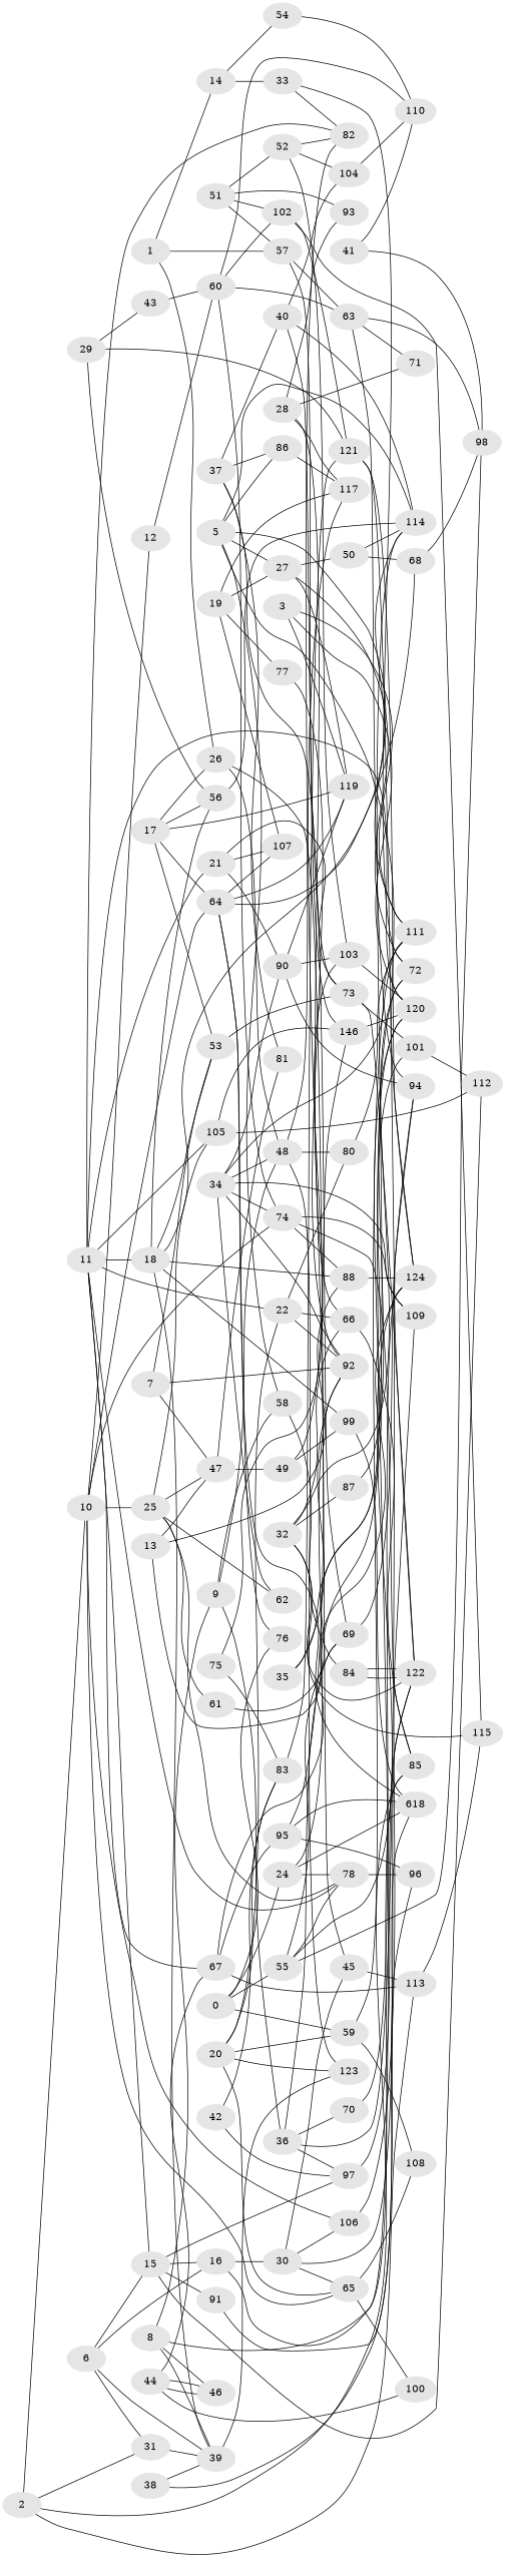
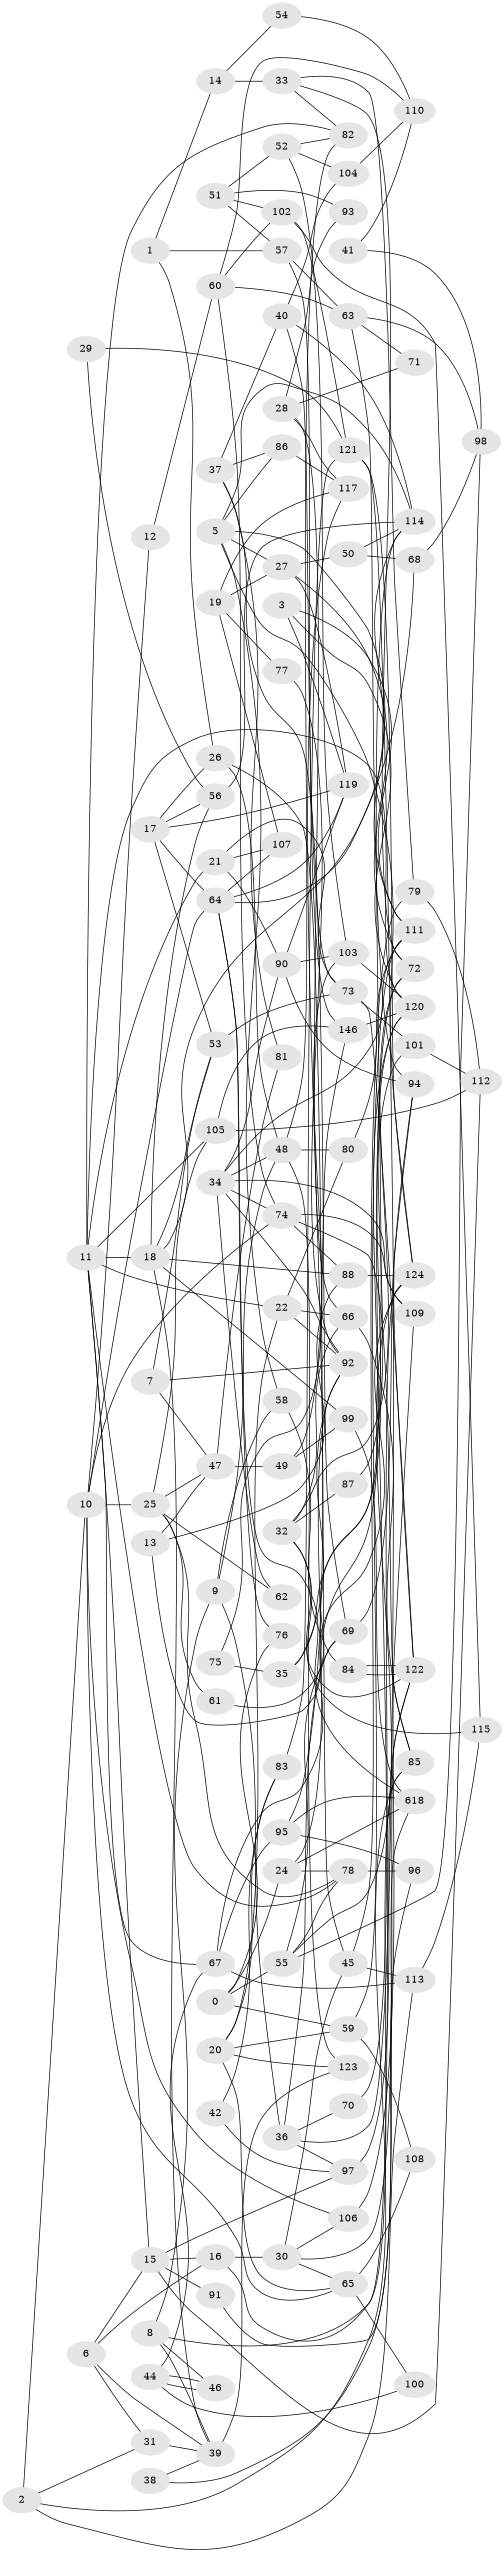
  graph {
    rankdir=LR
    node [color=gray90 style=filled]
    1
    14
    26
    57
    33
    54
    48
    45
    n9 [label=146]
    63
    2
    10
    31
    85
    113
    12
    25
    64
    65
    74
    106
    39
    115
    3
    111
    119
    120
    n28 [label=0]
    24
    55
    59
    76
    92
    78
    n35 [label=618]
    124
    69
    98
    108
    5
    27
    58
    86
    114
    50
    72
    84
    117
    6
    15
    16
    91
    97
    112
    30
    123
    7
    47
    53
    81
    49
    73
    8
    9
    46
    36
    70
    94
    82
    80
    60
    105
    61
    62
    107
    68
    100
    88
    109
    11
    18
    21
    22
    67
    56
    99
    90
    66
    95
    96
    110
    102
    13
+   79
    122
    17
    19
    77
    20
    83
    121
    101
    103
    28
    71
    93
    29
-   43
    32
    87
    34
    35
    37
    40
    104
    38
    41
    42
    44
    51
    52
    75
    1 -- 14
    1 -- 26
    1 -- 57
    14 -- 33
    14 -- 54
    26 -- 48
    26 -- 45
    57 -- n9
    57 -- 63
    33 -- 72
    33 -- 82
+   33 -- 79
    54 -- 110
    48 -- 123
    48 -- 82
    48 -- 80
    45 -- 113
+   45 -- 79
    n9 -- 120
    63 -- 98
    63 -- 94
    63 -- 71
    2 -- 10
    2 -- 31
    2 -- 85
    2 -- 113
    10 -- 12
    10 -- 25
    10 -- 64
    10 -- 65
    10 -- 74
    10 -- 106
    31 -- 39
    113 -- 115
    12 -- 60
    25 -- 78
    25 -- 47
    25 -- 105
    25 -- 61
    25 -- 62
    64 -- 119
    64 -- 76
    64 -- n35
    64 -- 107
    64 -- 68
    65 -- 108
    65 -- 100
    74 -- 85
    74 -- 88
    74 -- 109
    106 -- 109
    39 -- 123
    3 -- 111
    3 -- 119
    3 -- 120
    n28 -- 24
    n28 -- 55
    n28 -- 59
    n28 -- 76
    24 -- 92
    24 -- 78
    24 -- n35
    55 -- 78
    55 -- 124
    55 -- 69
    55 -- 98
    59 -- 111
    59 -- 108
    78 -- 96
    69 -- 94
    5 -- 111
    5 -- 124
    5 -- 27
    5 -- 58
    5 -- 86
    5 -- 114
    27 -- 119
    27 -- 50
    27 -- 72
    58 -- 84
    86 -- 117
    50 -- 114
    50 -- 68
    84 -- 122
    84 -- 122
    6 -- 31
    6 -- 39
    6 -- 15
    6 -- 16
    15 -- 16
    15 -- 91
    15 -- 97
    15 -- 112
    16 -- 85
    16 -- 30
    91 -- n35
    97 -- 122
    30 -- 45
    30 -- 65
    30 -- 106
    30 -- 122
    7 -- 92
    7 -- 47
    7 -- 53
    47 -- 81
    47 -- 49
    53 -- 73
    49 -- n9
    49 -- 99
    73 -- 122
    73 -- 101
    8 -- 39
    8 -- 124
    8 -- 9
    8 -- 46
    9 -- 48
    9 -- 58
    9 -- 36
    36 -- 69
    36 -- 97
    36 -- 70
    36 -- 94
    70 -- 72
    80 -- 111
    60 -- 63
    60 -- 74
    60 -- 110
    60 -- 102
    105 -- n9
    105 -- 112
    61 -- 114
    68 -- 98
    88 -- 124
    11 -- 120
    11 -- 78
    11 -- 15
    11 -- 82
    11 -- 105
    11 -- 18
    11 -- 21
    11 -- 22
    11 -- 67
    18 -- 39
    18 -- 114
    18 -- 53
    18 -- 88
    18 -- 56
    18 -- 99
    21 -- 73
    21 -- 107
    21 -- 90
    22 -- 92
    22 -- 80
    22 -- 66
    67 -- 113
    67 -- 120
    67 -- 95
    56 -- 114
    99 -- n35
    90 -- 119
    90 -- 94
    90 -- 103
    66 -- 85
    95 -- n35
    95 -- 117
    95 -- 96
    102 -- 115
    102 -- 121
    13 -- 124
    13 -- 47
    13 -- 88
+   79 -- 112
    17 -- 26
    17 -- 64
    17 -- 119
    17 -- 53
    17 -- 56
    19 -- 27
    19 -- 117
    19 -- 107
    19 -- 77
    77 -- 92
    20 -- 65
    20 -- 59
    20 -- 123
    20 -- 22
    20 -- 83
    83 -- 121
    121 -- 124
    121 -- 122
    101 -- 112
    103 -- 120
    28 -- 117
    28 -- 66
    28 -- 71
    28 -- 93
    29 -- 56
    29 -- 121
-   29 -- 43
-   43 -- 60
    32 -- 115
    32 -- 72
    32 -- 66
    32 -- 122
    32 -- 87
    87 -- 120
    34 -- 48
    34 -- 74
    34 -- 111
    34 -- 92
    34 -- 62
    34 -- 109
    34 -- 90
    35 -- 92
    35 -- 101
    37 -- 69
    37 -- 86
    37 -- 81
    37 -- 40
    40 -- 114
    40 -- 73
    40 -- 104
    104 -- 110
    38 -- 39
    38 -- 96
    41 -- 98
    41 -- 110
    42 -- 97
    42 -- 83
    44 -- 46
    44 -- 46
    44 -- 100
    44 -- 67
    51 -- 57
    51 -- 102
    51 -- 93
    51 -- 52
    52 -- 82
    52 -- 103
    52 -- 104
-   75 -- 83
+   75 -- 35
    75 -- 103
  }
